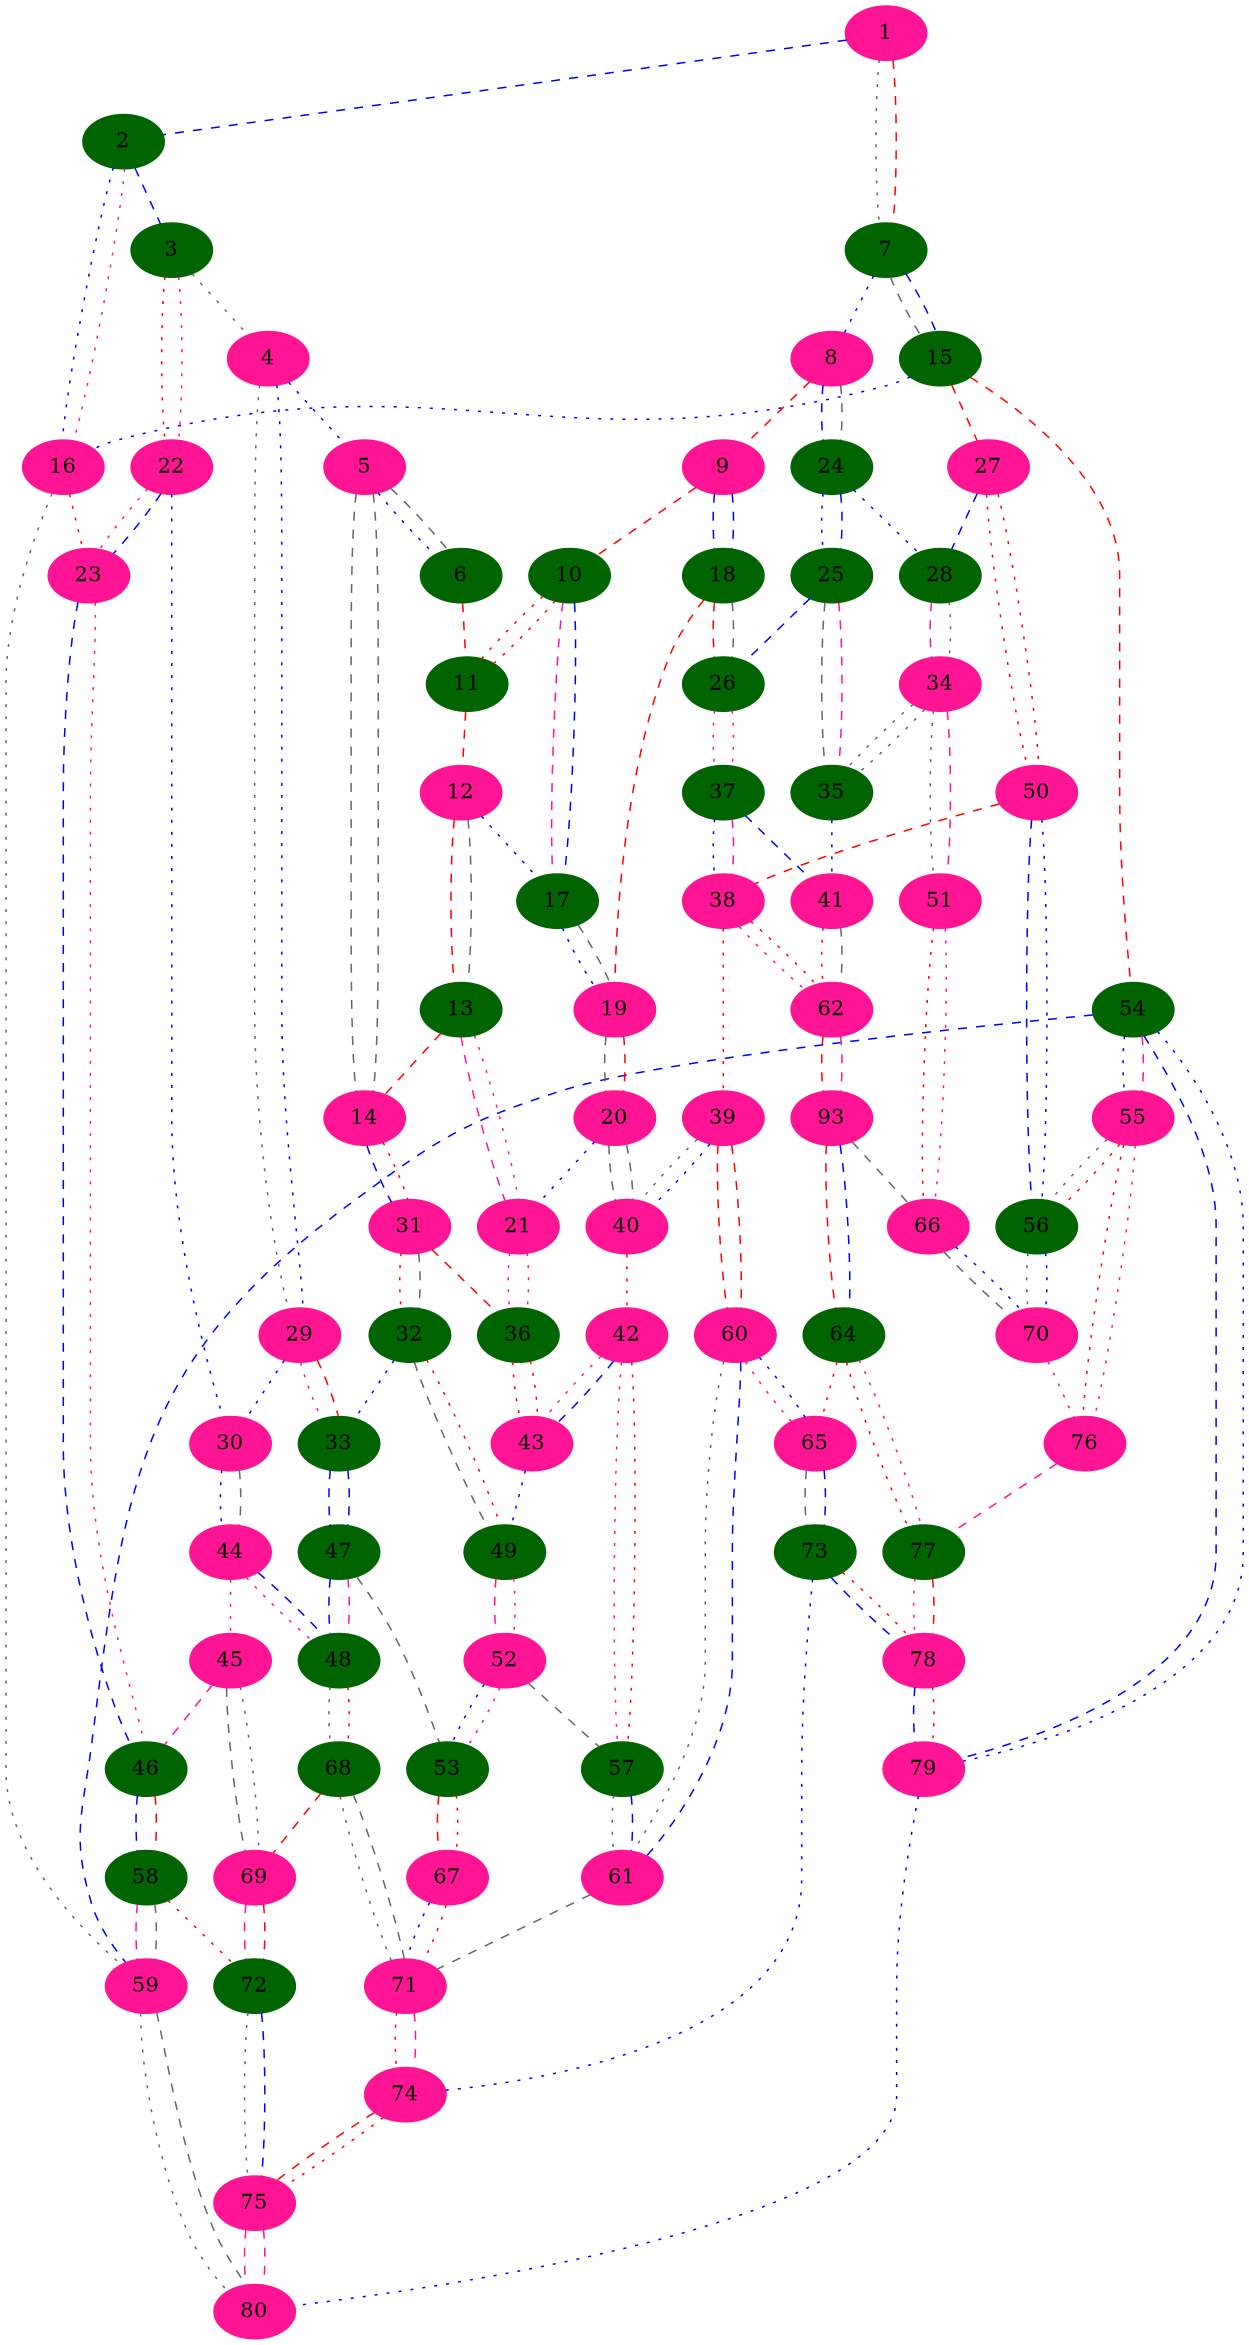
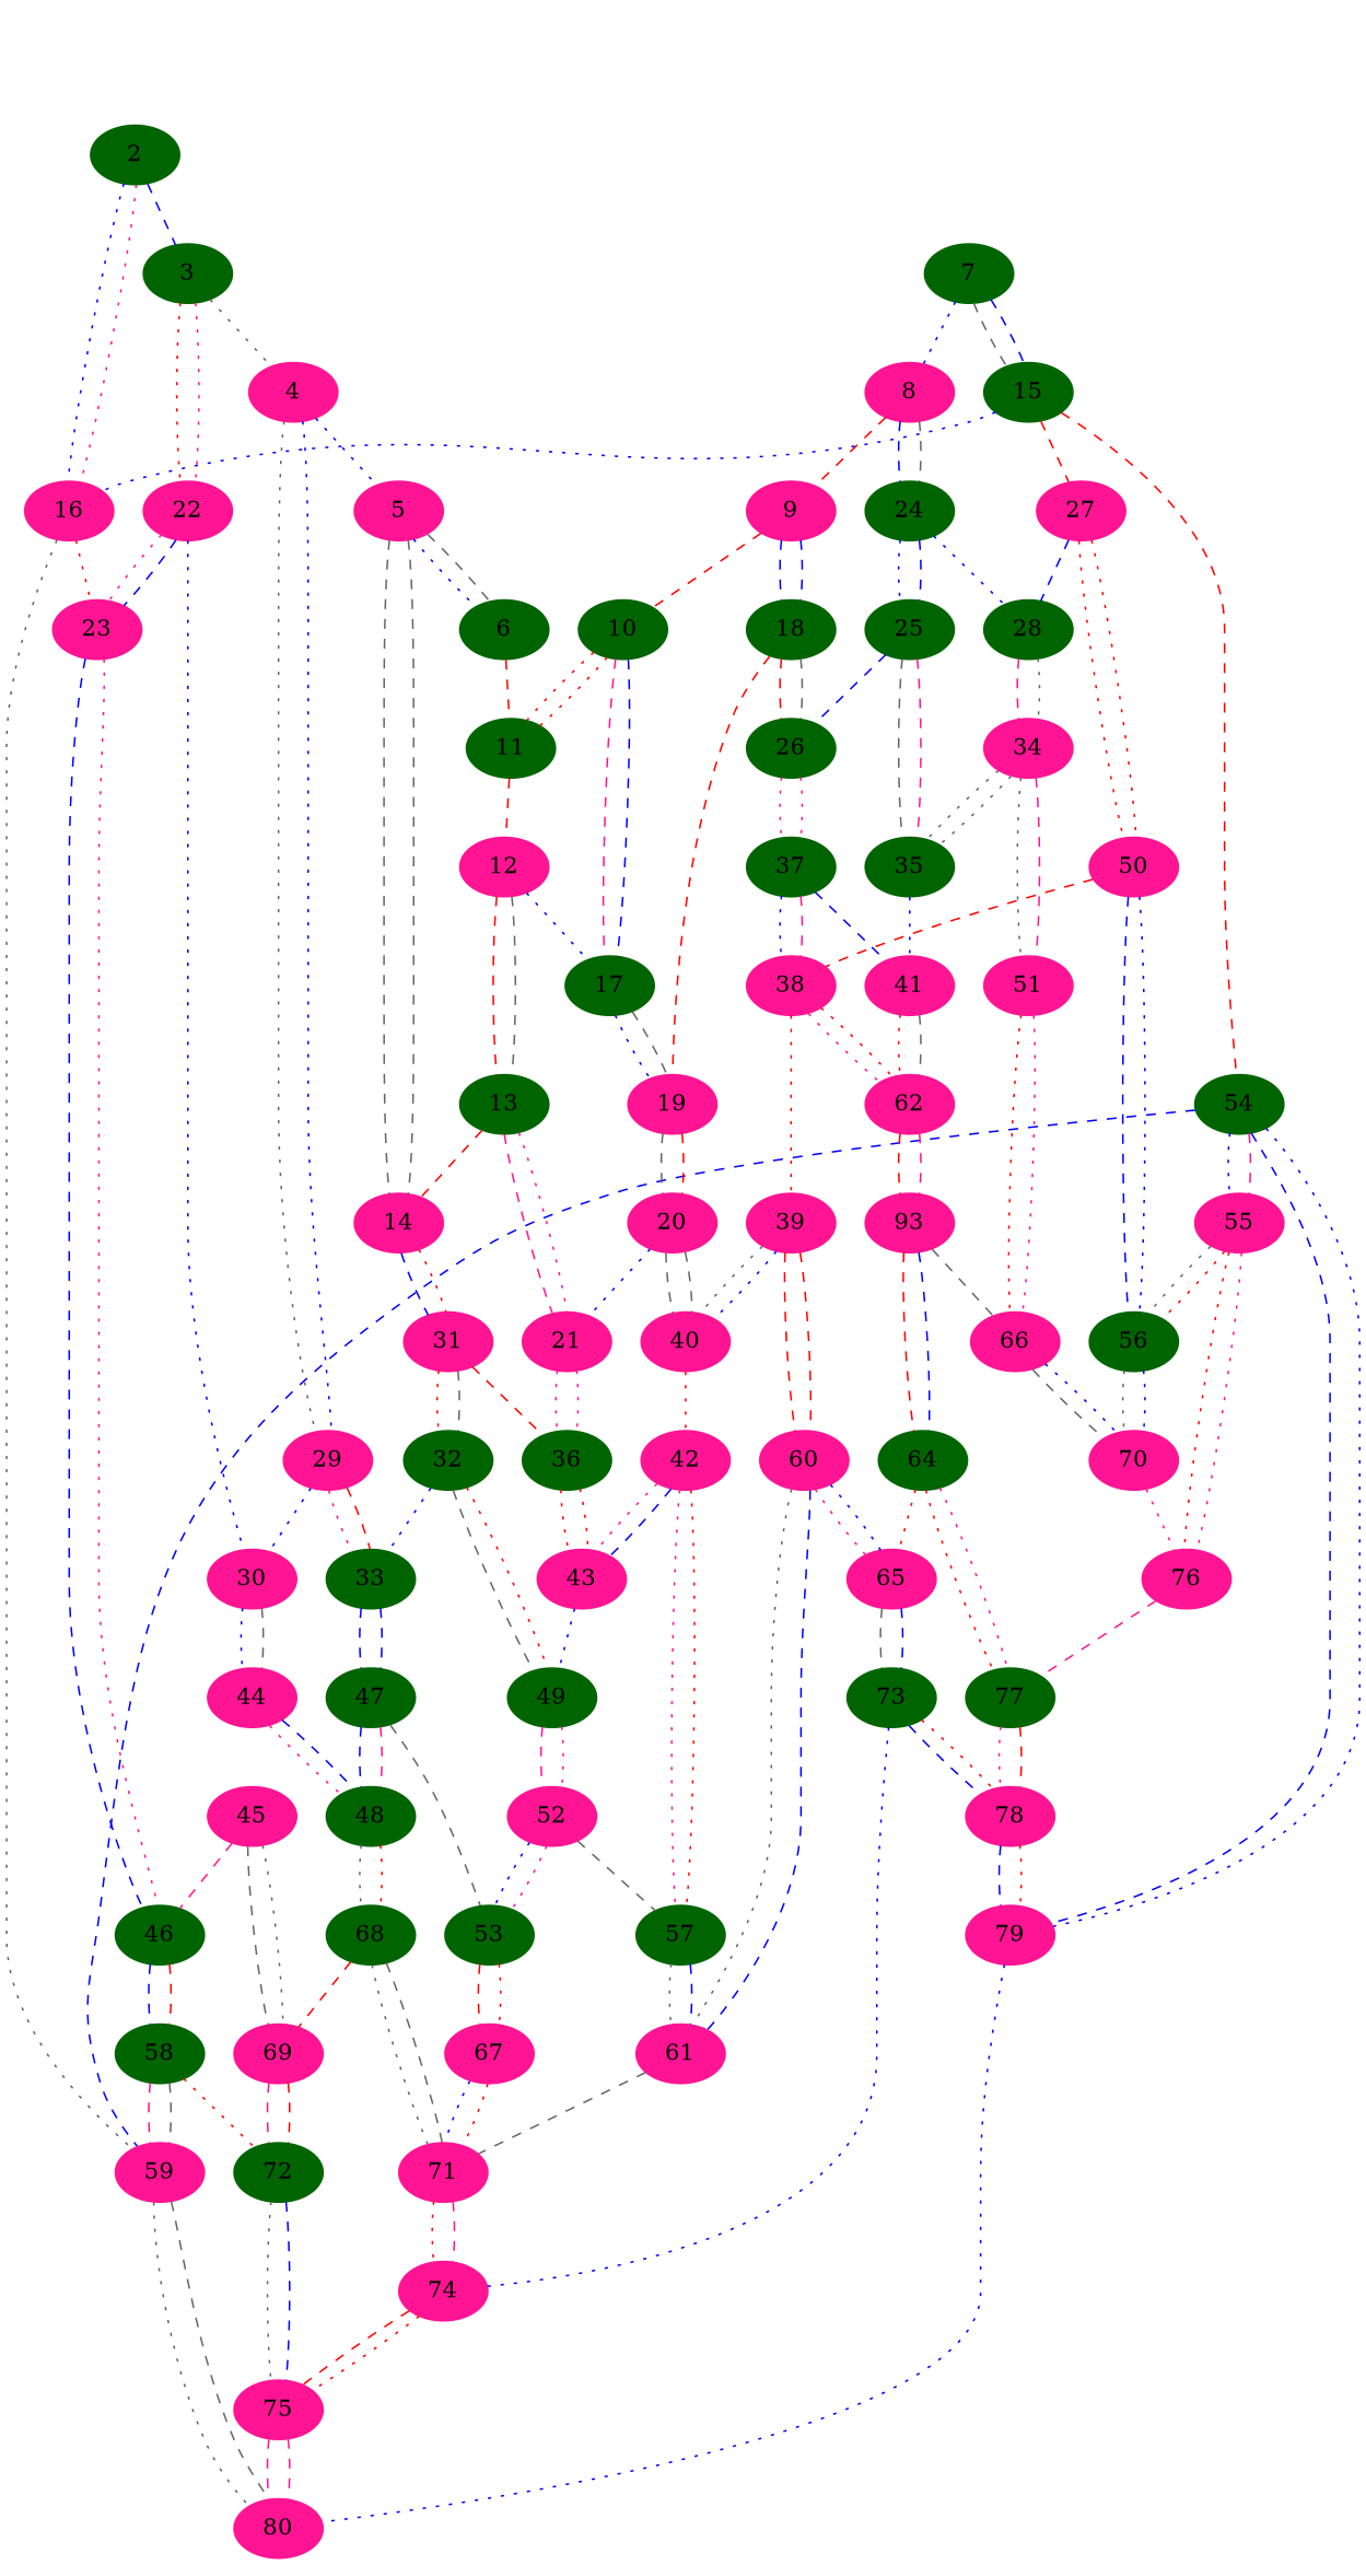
  graph {
    node [color=deeppink style=filled]
    edge [color=blue style=dotted]
    2 [color=darkgreen]
-   1
    7 [color=darkgreen]
    3 [color=darkgreen]
    16
    8
    15 [color=darkgreen]
    4
    22
    23
    59
    5
    29
    30
    6 [color=darkgreen]
    14
    33 [color=darkgreen]
    11 [color=darkgreen]
    31
    12
    9
    24 [color=darkgreen]
    27
    54 [color=darkgreen]
    10 [color=darkgreen]
    18 [color=darkgreen]
    25 [color=darkgreen]
    28 [color=darkgreen]
    17 [color=darkgreen]
    19
    26 [color=darkgreen]
    13 [color=darkgreen]
    21
    36 [color=darkgreen]
    32 [color=darkgreen]
    50
    55
    79
    46 [color=darkgreen]
    80
    20
    37 [color=darkgreen]
    40
    42
    43
    44
    58 [color=darkgreen]
    35 [color=darkgreen]
    34
    41
    38
    56 [color=darkgreen]
    51
    47 [color=darkgreen]
    45
    48 [color=darkgreen]
    49 [color=darkgreen]
    52
    53 [color=darkgreen]
    66
    62
    39
    60
    n64 [label=93]
    61
    65
    57 [color=darkgreen]
    69
    68 [color=darkgreen]
    72 [color=darkgreen]
    67
    71
    70
    76
    77 [color=darkgreen]
    75
    73 [color=darkgreen]
    64 [color=darkgreen]
    78
    74
    2 -- 3 [style=dashed]
    2 -- 16
    2 -- 16 [color=deeppink]
-   1 -- 2 [style=dashed]
-   1 -- 7 [color=gray40]
-   1 -- 7 [color=red style=dashed]
    7 -- 8
    7 -- 15 [color=gray40 style=dashed]
    7 -- 15 [style=dashed]
    3 -- 4 [color=gray40]
    3 -- 22 [color=red]
    3 -- 22 [color=deeppink]
    16 -- 23 [color=red]
    16 -- 59 [color=gray40]
    8 -- 9 [color=red style=dashed]
    8 -- 24 [style=dashed]
    8 -- 24 [color=gray40 style=dashed]
    15 -- 16
    15 -- 27 [color=red style=dashed]
    15 -- 54 [color=red style=dashed]
    4 -- 5
    4 -- 29 [color=gray40]
    4 -- 29
    22 -- 23 [color=deeppink]
    22 -- 23 [style=dashed]
    22 -- 30
    23 -- 46 [style=dashed]
    23 -- 46 [color=deeppink]
    59 -- 80 [color=gray40]
    59 -- 80 [color=gray40 style=dashed]
    5 -- 6
    5 -- 6 [color=gray40 style=dashed]
    5 -- 14 [color=gray40 style=dashed]
    5 -- 14 [color=gray40 style=dashed]
    29 -- 30
    29 -- 33 [color=deeppink]
    29 -- 33 [color=red style=dashed]
    30 -- 44
    30 -- 44 [color=gray40 style=dashed]
    6 -- 11 [color=red style=dashed]
    14 -- 31 [style=dashed]
    14 -- 31 [color=red]
    33 -- 47 [style=dashed]
    33 -- 47 [style=dashed]
    11 -- 12 [color=red style=dashed]
    31 -- 36 [color=red style=dashed]
    31 -- 32 [color=red]
    31 -- 32 [color=gray40 style=dashed]
    12 -- 17
    12 -- 13 [color=red style=dashed]
    12 -- 13 [color=gray40 style=dashed]
    9 -- 10 [color=red style=dashed]
    9 -- 18 [style=dashed]
    9 -- 18 [style=dashed]
    24 -- 25
    24 -- 25 [style=dashed]
    24 -- 28
    27 -- 28 [style=dashed]
    27 -- 50 [color=red]
    27 -- 50 [color=red]
    54 -- 59 [style=dashed]
    54 -- 55
    54 -- 55 [color=deeppink style=dashed]
    54 -- 79 [style=dashed]
    54 -- 79
    10 -- 11 [color=red]
    10 -- 11 [color=red]
    10 -- 17 [color=deeppink style=dashed]
    10 -- 17 [style=dashed]
    18 -- 19 [color=red style=dashed]
    18 -- 26 [color=red style=dashed]
    18 -- 26 [color=gray40 style=dashed]
    25 -- 26 [style=dashed]
    25 -- 35 [color=gray40 style=dashed]
    25 -- 35 [color=deeppink style=dashed]
    28 -- 34 [color=deeppink style=dashed]
    28 -- 34 [color=gray40]
    17 -- 19
    17 -- 19 [color=gray40 style=dashed]
    19 -- 20 [color=gray40 style=dashed]
    19 -- 20 [color=red style=dashed]
    26 -- 37 [color=deeppink]
    26 -- 37 [color=deeppink]
    13 -- 14 [color=red style=dashed]
    13 -- 21 [color=deeppink style=dashed]
    13 -- 21 [color=deeppink]
    21 -- 36 [color=deeppink]
    21 -- 36 [color=deeppink]
    36 -- 43 [color=red]
    36 -- 43 [color=red]
    32 -- 33
    32 -- 49 [color=gray40 style=dashed]
    32 -- 49 [color=red]
    50 -- 38 [color=red style=dashed]
    50 -- 56 [style=dashed]
    50 -- 56
    55 -- 56 [color=gray40]
    55 -- 56 [color=red]
    55 -- 76 [color=red]
    55 -- 76 [color=deeppink]
    79 -- 80
    46 -- 58 [style=dashed]
    46 -- 58 [color=red style=dashed]
    20 -- 21
    20 -- 40 [color=gray40 style=dashed]
    20 -- 40 [color=gray40 style=dashed]
    37 -- 41 [style=dashed]
    37 -- 38
    37 -- 38 [color=deeppink style=dashed]
    40 -- 42 [color=red]
    42 -- 43 [color=deeppink]
    42 -- 43 [style=dashed]
    42 -- 57 [color=deeppink]
    42 -- 57 [color=red]
    43 -- 49
-   44 -- 45 [color=deeppink]
    44 -- 48 [color=deeppink]
    44 -- 48 [style=dashed]
    58 -- 59 [color=deeppink style=dashed]
    58 -- 59 [color=gray40 style=dashed]
    58 -- 72 [color=red]
    35 -- 41
    34 -- 35 [color=gray40]
    34 -- 35 [color=gray40]
    34 -- 51 [color=gray40]
    34 -- 51 [color=deeppink style=dashed]
    41 -- 62 [color=red]
    41 -- 62 [color=gray40 style=dashed]
    38 -- 62 [color=deeppink]
    38 -- 62 [color=red]
    38 -- 39 [color=red]
    56 -- 70 [color=gray40]
    56 -- 70
    51 -- 66 [color=red]
    51 -- 66 [color=deeppink]
    47 -- 48 [style=dashed]
    47 -- 48 [color=deeppink style=dashed]
    47 -- 53 [color=gray40 style=dashed]
    45 -- 46 [color=deeppink style=dashed]
    45 -- 69 [color=gray40 style=dashed]
    45 -- 69 [color=gray40]
    48 -- 68 [color=gray40]
    48 -- 68 [color=red]
    49 -- 52 [color=deeppink style=dashed]
    49 -- 52 [color=deeppink]
    52 -- 53
    52 -- 53 [color=deeppink]
    52 -- 57 [color=gray40 style=dashed]
    53 -- 67 [color=red style=dashed]
    53 -- 67 [color=red]
    66 -- 70 [color=gray40 style=dashed]
    66 -- 70
    62 -- n64 [color=red style=dashed]
    62 -- n64 [color=deeppink style=dashed]
    39 -- 40 [color=gray40]
    39 -- 40
    39 -- 60 [color=red style=dashed]
    39 -- 60 [color=red style=dashed]
    60 -- 61 [color=gray40]
    60 -- 61 [style=dashed]
    60 -- 65 [color=deeppink]
    60 -- 65
    n64 -- 66 [color=gray40 style=dashed]
    n64 -- 64 [color=red style=dashed]
    n64 -- 64 [style=dashed]
    61 -- 71 [color=gray40 style=dashed]
    65 -- 73 [color=gray40 style=dashed]
    65 -- 73 [style=dashed]
    57 -- 61 [color=gray40]
    57 -- 61 [style=dashed]
    69 -- 72 [color=deeppink style=dashed]
    69 -- 72 [color=red style=dashed]
    68 -- 69 [color=red style=dashed]
    68 -- 71 [color=gray40]
    68 -- 71 [color=gray40 style=dashed]
    72 -- 75 [color=gray40]
    72 -- 75 [style=dashed]
    67 -- 71
    67 -- 71 [color=red]
    71 -- 74 [color=red]
    71 -- 74 [color=deeppink style=dashed]
    70 -- 76 [color=deeppink]
    76 -- 77 [color=deeppink style=dashed]
    77 -- 78 [color=deeppink]
    77 -- 78 [color=red style=dashed]
    75 -- 80 [color=deeppink style=dashed]
    75 -- 80 [color=deeppink style=dashed]
    73 -- 78 [style=dashed]
    73 -- 78 [color=red]
    73 -- 74
    64 -- 65 [color=red]
    64 -- 77 [color=red]
    64 -- 77 [color=deeppink]
    78 -- 79 [style=dashed]
    78 -- 79 [color=red]
    74 -- 75 [color=red style=dashed]
    74 -- 75 [color=red]
  }
